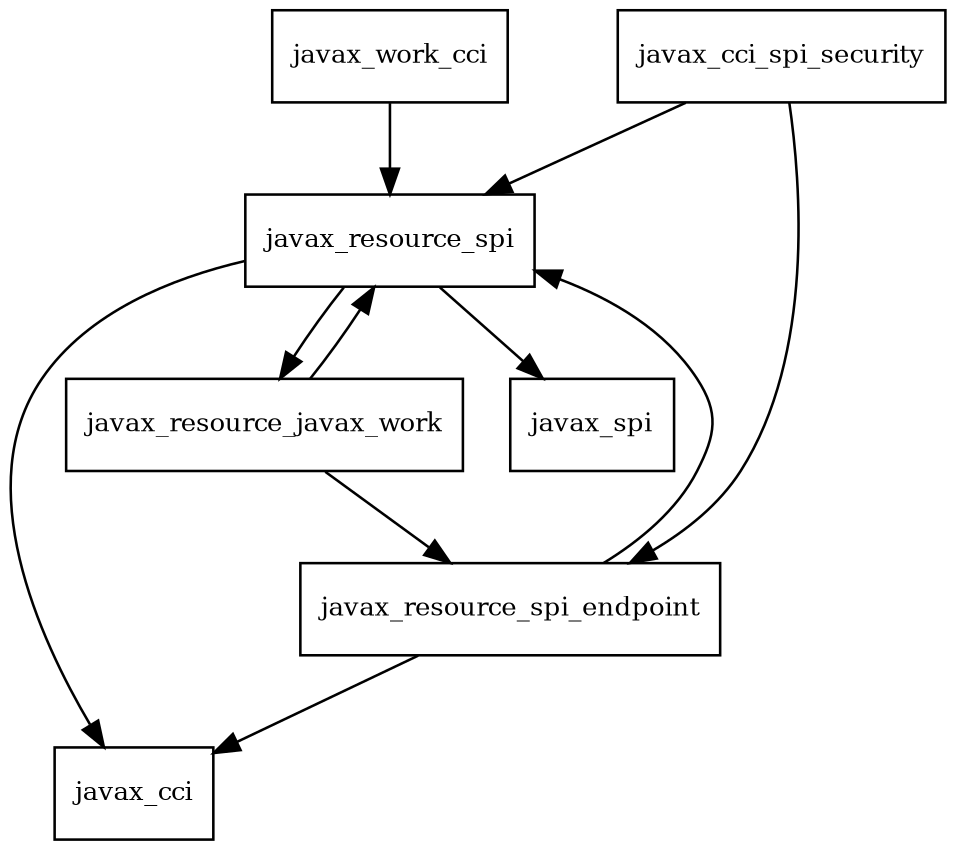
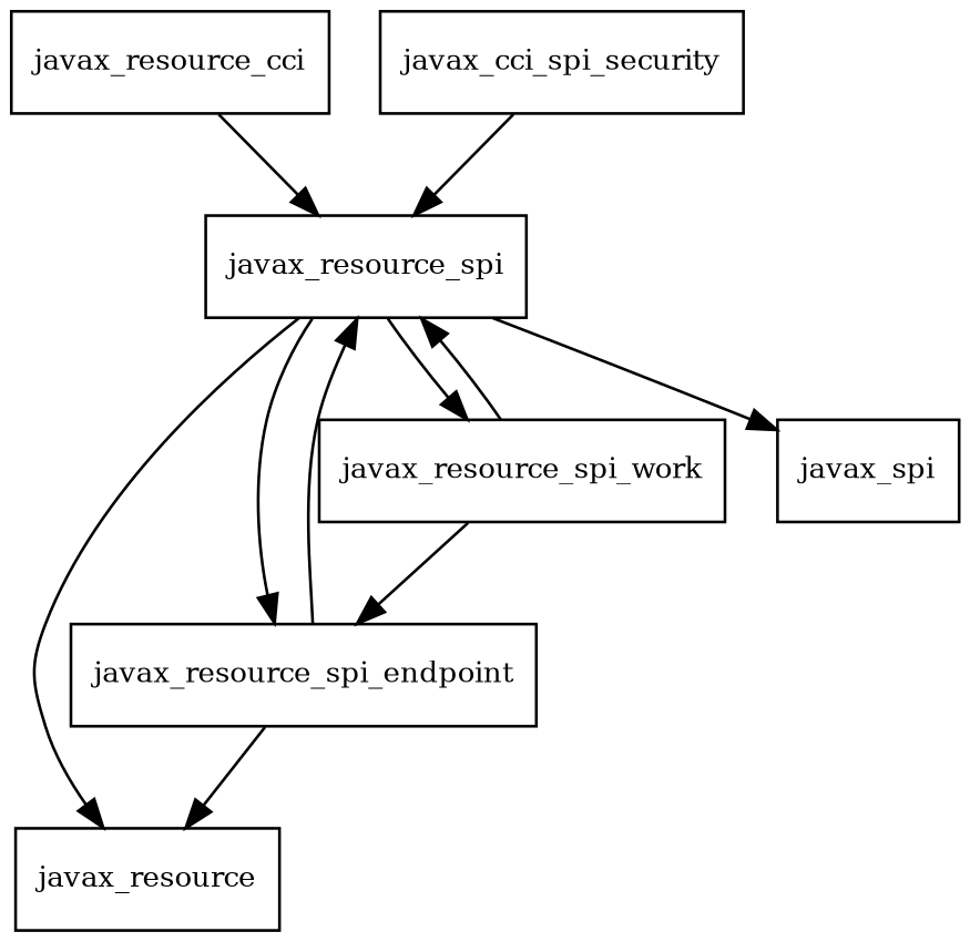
  digraph {
    node [fontsize=10.0 shape=box]
-   javax_resource_cci [label=javax_work_cci]
+   javax_resource_cci
    javax_resource_spi
-   javax_resource [label=javax_cci]
+   javax_resource
    javax_resource_spi_endpoint
-   javax_resource_spi_work [label=javax_resource_javax_work]
+   javax_resource_spi_work
    n6 [label=javax_spi]
    n7 [label=javax_cci_spi_security]
    javax_resource_cci -> javax_resource_spi
    javax_resource_spi -> javax_resource
-   n7 -> javax_resource_spi_endpoint
+   javax_resource_spi -> javax_resource_spi_endpoint
    javax_resource_spi -> javax_resource_spi_work
    javax_resource_spi -> n6
    javax_resource_spi_endpoint -> javax_resource_spi
    javax_resource_spi_endpoint -> javax_resource
    javax_resource_spi_work -> javax_resource_spi
    javax_resource_spi_work -> javax_resource_spi_endpoint
    n7 -> javax_resource_spi
  }
